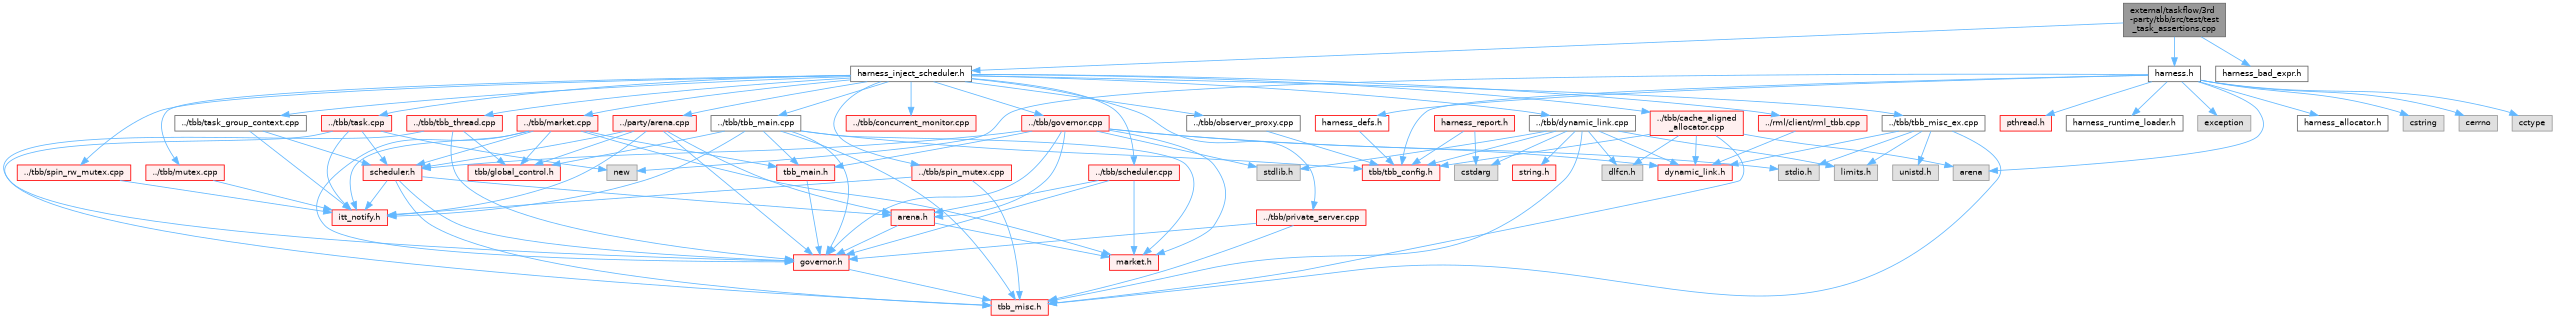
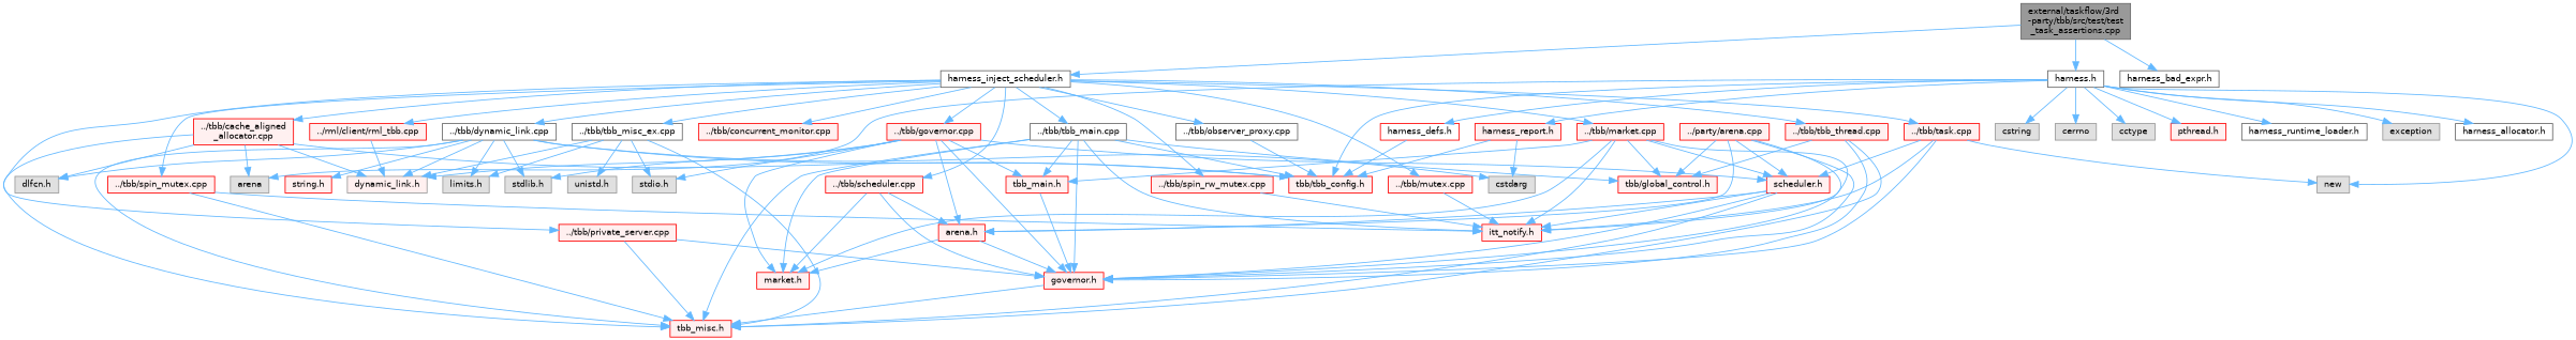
  digraph {
    node [color=red fillcolor="#FFF0F0" fontname=Helvetica fontsize=10 shape=box style=filled]
    edge [color=steelblue1 fontname=Helvetica fontsize=10 labelfontname=Helvetica labelfontsize=10 style=solid]
    n1 [color=gray40 fillcolor=grey60 fontcolor=black height=0.2 label="external/taskflow/3rd\l-party/tbb/src/test/test\l_task_assertions.cpp" width=0.4]
    n2 [color=grey40 fillcolor=white height=0.2 label="harness_inject_scheduler.h" width=0.4]
    n3 [color=grey40 fillcolor=white height=0.2 label="harness.h" width=0.4]
    n4 [color=grey40 fillcolor=white height=0.2 label="harness_bad_expr.h" width=0.4]
    n5 [color=grey40 fillcolor=white height=0.2 label="../tbb/tbb_main.cpp" width=0.4]
    n6 [color=grey40 fillcolor=white height=0.2 label="../tbb/dynamic_link.cpp" width=0.4]
    n7 [color=grey40 fillcolor=white height=0.2 label="../tbb/tbb_misc_ex.cpp" width=0.4]
    n8 [height=0.2 label="../tbb/governor.cpp" width=0.4]
    n9 [height=0.2 label="../tbb/market.cpp" width=0.4]
    n10 [height=0.2 label="../party/arena.cpp" width=0.4]
    n11 [height=0.2 label="../tbb/scheduler.cpp" width=0.4]
    n12 [color=grey40 fillcolor=white height=0.2 label="../tbb/observer_proxy.cpp" width=0.4]
    n13 [height=0.2 label="../tbb/task.cpp" width=0.4]
-   n14 [color=grey40 fillcolor=white height=0.2 label="../tbb/task_group_context.cpp" width=0.4]
    n15 [height=0.2 label="../tbb/cache_aligned\l_allocator.cpp" width=0.4]
    n16 [height=0.2 label="../tbb/tbb_thread.cpp" width=0.4]
    n17 [height=0.2 label="../tbb/mutex.cpp" width=0.4]
    n18 [height=0.2 label="../tbb/spin_rw_mutex.cpp" width=0.4]
    n19 [height=0.2 label="../tbb/spin_mutex.cpp" width=0.4]
    n20 [height=0.2 label="../tbb/private_server.cpp" width=0.4]
    n21 [height=0.2 label="../tbb/concurrent_monitor.cpp" width=0.4]
    n22 [height=0.2 label="../rml/client/rml_tbb.cpp" width=0.4]
    n23 [height=0.2 label="tbb/tbb_config.h" width=0.4]
    n24 [color=grey60 fillcolor="#E0E0E0" height=0.2 label=new width=0.4]
    n25 [color=grey60 fillcolor="#E0E0E0" height=0.2 label=arena width=0.4]
    n26 [fillcolor=white height=0.2 label="harness_defs.h" width=0.4]
    n27 [color=grey60 fillcolor="#E0E0E0" height=0.2 label=cstring width=0.4]
    n28 [color=grey60 fillcolor="#E0E0E0" height=0.2 label=cerrno width=0.4]
    n29 [color=grey60 fillcolor="#E0E0E0" height=0.2 label=cctype width=0.4]
    n30 [height=0.2 label="pthread.h" width=0.4]
    n31 [color=grey40 fillcolor=white height=0.2 label="harness_runtime_loader.h" width=0.4]
    n32 [height=0.2 label="harness_report.h" width=0.4]
    n33 [color=grey60 fillcolor="#E0E0E0" height=0.2 label=exception width=0.4]
    n34 [color=grey40 fillcolor=white height=0.2 label="harness_allocator.h" width=0.4]
    n35 [height=0.2 label="tbb/global_control.h" width=0.4]
    n36 [height=0.2 label="tbb_main.h" width=0.4]
    n37 [height=0.2 label="governor.h" width=0.4]
    n38 [height=0.2 label="tbb_misc.h" width=0.4]
    n39 [height=0.2 label="market.h" width=0.4]
    n40 [height=0.2 label="itt_notify.h" width=0.4]
-   n41 [height=0.2 label="dynamic_link.h" width=0.4]
+   n41 [color=grey60 height=0.2 label="dynamic_link.h" width=0.4]
    n42 [color=grey60 fillcolor="#E0E0E0" height=0.2 label=cstdarg width=0.4]
    n43 [color=grey60 fillcolor="#E0E0E0" height=0.2 label="dlfcn.h" width=0.4]
    n44 [height=0.2 label="string.h" width=0.4]
    n45 [color=grey60 fillcolor="#E0E0E0" height=0.2 label="limits.h" width=0.4]
    n46 [color=grey60 fillcolor="#E0E0E0" height=0.2 label="stdlib.h" width=0.4]
    n47 [color=grey60 fillcolor="#E0E0E0" height=0.2 label="unistd.h" width=0.4]
    n48 [color=grey60 fillcolor="#E0E0E0" height=0.2 label="stdio.h" width=0.4]
    n49 [height=0.2 label="scheduler.h" width=0.4]
    n50 [height=0.2 label="arena.h" width=0.4]
    n1 -> n2
    n1 -> n3
    n1 -> n4
    n2 -> n5
    n2 -> n6
    n2 -> n7
    n2 -> n8
    n2 -> n9
-   n2 -> n10
    n2 -> n11
    n2 -> n12
    n2 -> n13
-   n2 -> n14
    n2 -> n15
    n2 -> n16
    n2 -> n17
    n2 -> n18
    n2 -> n19
    n2 -> n20
    n2 -> n21
    n2 -> n22
    n3 -> n23
    n3 -> n24
    n3 -> n25
    n3 -> n26
    n3 -> n27
    n3 -> n28
    n3 -> n29
    n3 -> n30
    n3 -> n31
+   n3 -> n32
    n3 -> n33
    n3 -> n34
    n5 -> n23
    n5 -> n35
    n5 -> n36
    n5 -> n37
    n5 -> n38
    n5 -> n39
    n5 -> n40
    n6 -> n23
    n6 -> n38
    n6 -> n41
    n6 -> n42
    n6 -> n43
    n6 -> n44
    n6 -> n45
    n6 -> n46
    n7 -> n38
    n7 -> n41
    n7 -> n45
    n7 -> n47
    n7 -> n48
    n8 -> n36
    n8 -> n37
    n8 -> n39
    n8 -> n41
    n8 -> n46
    n8 -> n48
    n8 -> n49
    n8 -> n50
    n9 -> n35
    n9 -> n36
    n9 -> n37
    n9 -> n39
    n9 -> n40
    n9 -> n49
    n10 -> n35
    n10 -> n37
    n10 -> n40
    n10 -> n49
    n10 -> n50
    n11 -> n37
    n11 -> n39
    n11 -> n50
    n12 -> n23
    n13 -> n24
    n13 -> n37
    n13 -> n40
    n13 -> n49
-   n14 -> n40
-   n14 -> n49
    n15 -> n23
    n15 -> n25
    n15 -> n38
    n15 -> n41
    n15 -> n43
    n16 -> n35
    n16 -> n37
    n16 -> n38
    n17 -> n40
    n18 -> n40
    n19 -> n38
    n19 -> n40
    n20 -> n37
    n20 -> n38
    n22 -> n41
    n26 -> n23
    n32 -> n23
    n32 -> n42
    n36 -> n37
    n37 -> n38
    n49 -> n37
    n49 -> n38
    n49 -> n40
    n49 -> n50
    n50 -> n37
    n50 -> n39
  }
